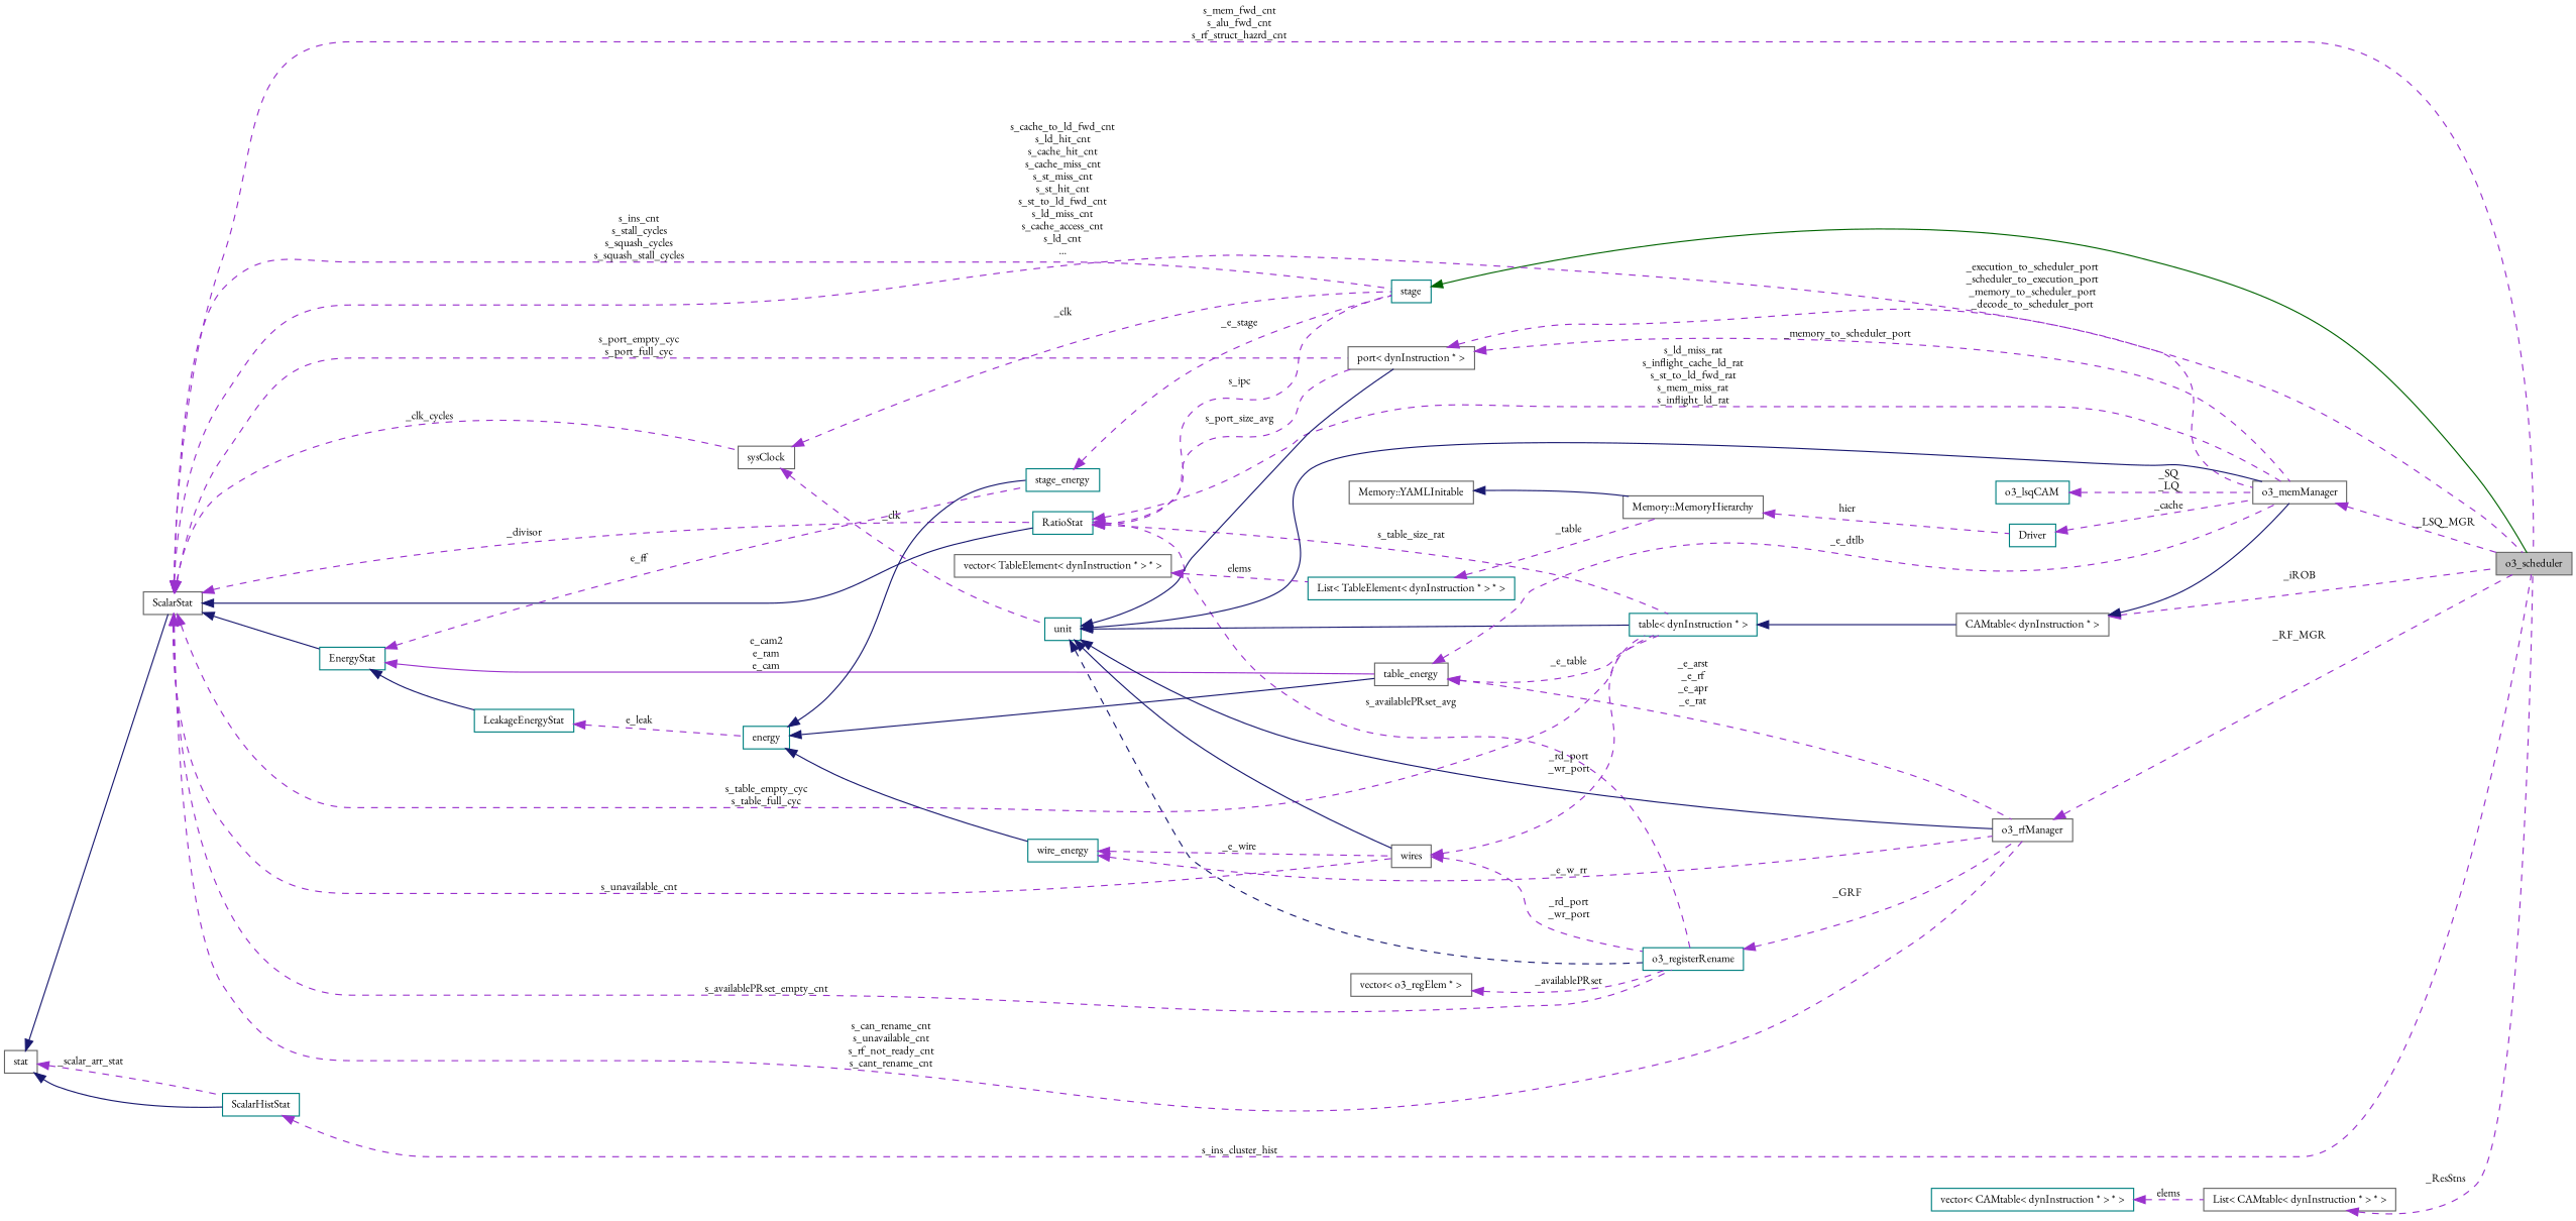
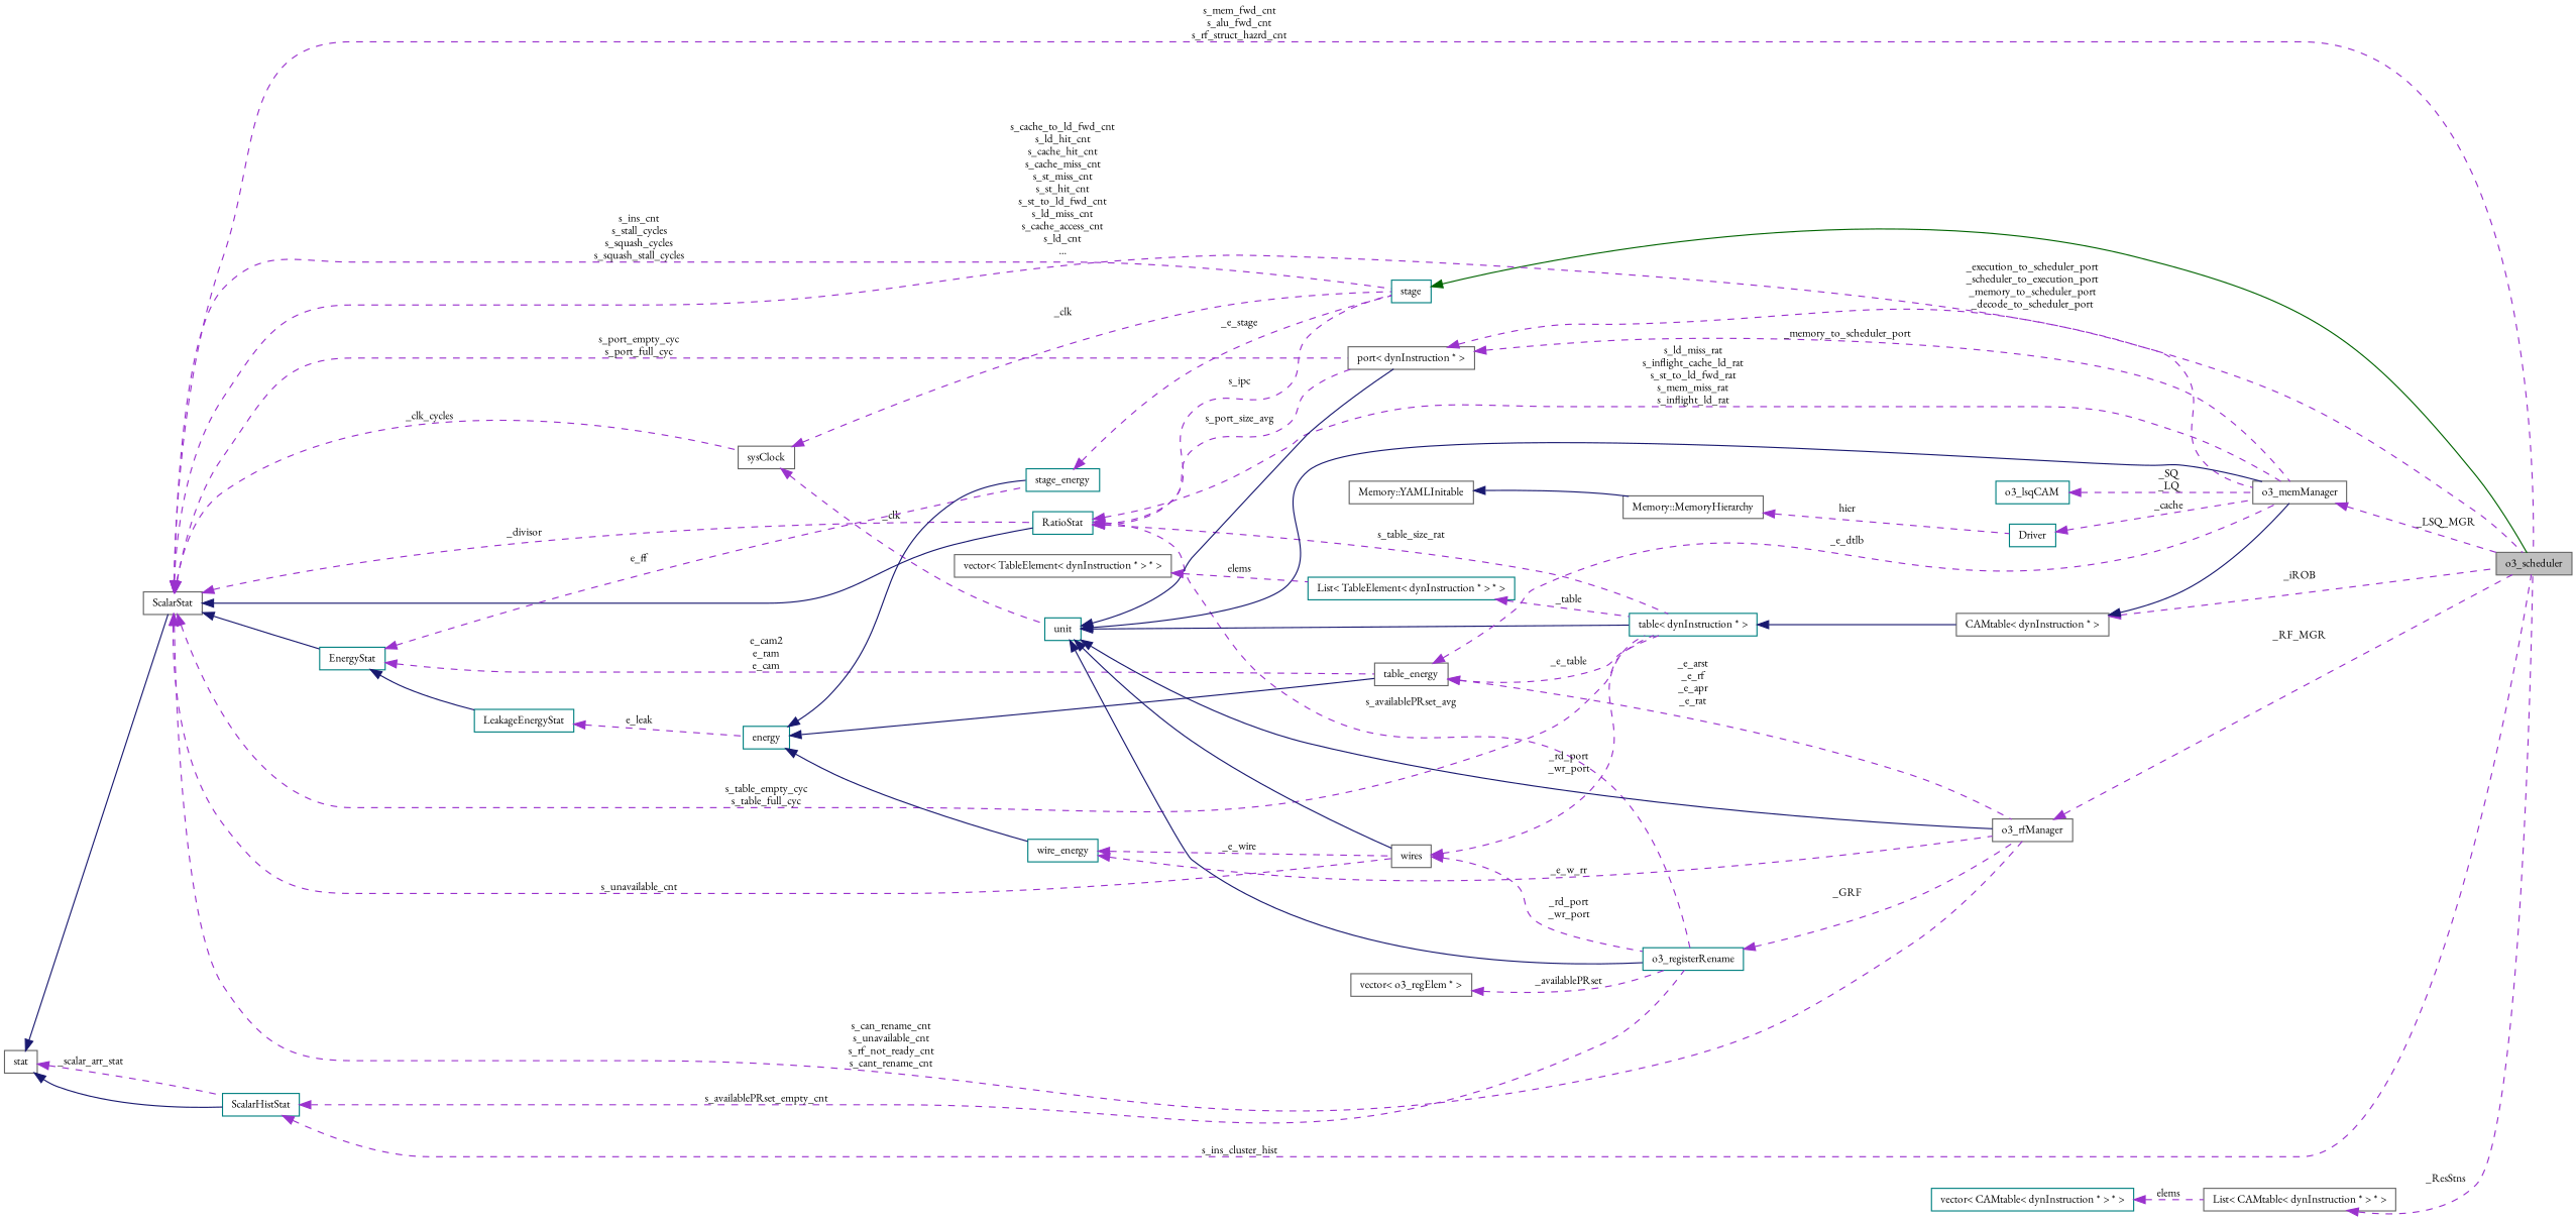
  digraph {
    fontname="EB Garamond"
    rankdir=LR
    node [color=gray40 fillcolor=white fontname="EB Garamond" fontsize=10 shape=record style=filled]
    edge [color=darkorchid3 dir=back fontname="EB Garamond" fontsize=10 labelfontname=Helvetica labelfontsize=10 style=dashed]
    n1 [fillcolor=grey75 fontcolor=black height=0.2 label=o3_scheduler width=0.4]
    n2 [color=teal height=0.2 label=stage width=0.4]
    n3 [height=0.2 label=ScalarStat width=0.4]
    n4 [color=teal height=0.2 label=RatioStat width=0.4]
    n5 [height=0.2 label=sysClock width=0.4]
    n6 [color=teal height=0.2 label=EnergyStat width=0.4]
    n7 [height=0.2 label=o3_rfManager width=0.4]
    n8 [color=teal height=0.2 label=o3_registerRename width=0.4]
    n9 [height=0.2 label=wires width=0.4]
    n10 [height=0.2 label=o3_memManager width=0.4]
    n11 [color=teal height=0.2 label="table\< dynInstruction * \>" width=0.4]
    n12 [height=0.2 label="port\< dynInstruction * \>" width=0.4]
    n13 [color=teal height=0.2 label=unit width=0.4]
    n14 [color=teal height=0.2 label=stage_energy width=0.4]
    n15 [height=0.2 label=table_energy width=0.4]
    n16 [color=teal height=0.2 label=LeakageEnergyStat width=0.4]
    n17 [height=0.2 label="CAMtable\< dynInstruction * \>" width=0.4]
    n18 [height=0.2 label=stat width=0.4]
    n19 [color=teal height=0.2 label=ScalarHistStat width=0.4]
    n20 [color=teal height=0.2 label=energy width=0.4]
    n21 [color=teal height=0.2 label=wire_energy width=0.4]
    n22 [height=0.2 label="vector\< o3_regElem * \>" width=0.4]
    n23 [color=teal height=0.2 label=o3_lsqCAM width=0.4]
    n24 [color=teal height=0.2 label="List\< TableElement\< dynInstruction * \> * \>" width=0.4]
    n25 [height=0.2 label="vector\< TableElement\< dynInstruction * \> * \>" width=0.4]
    n26 [color=teal height=0.2 label=Driver width=0.4]
    n27 [height=0.2 label="Memory::MemoryHierarchy" width=0.4]
    n28 [height=0.2 label="Memory::YAMLInitable" width=0.4]
    n29 [height=0.2 label="List\< CAMtable\< dynInstruction * \> * \>" width=0.4]
    n30 [color=teal height=0.2 label="vector\< CAMtable\< dynInstruction * \> * \>" width=0.4]
    n2 -> n1 [color=darkgreen style=solid]
    n3 -> n1 [label="s_mem_fwd_cnt\ns_alu_fwd_cnt\ns_rf_struct_hazrd_cnt"]
    n3 -> n2 [label="s_ins_cnt\ns_stall_cycles\ns_squash_cycles\ns_squash_stall_cycles"]
    n3 -> n4 [color=midnightblue style=solid]
    n3 -> n4 [label=_divisor]
    n3 -> n5 [label=_clk_cycles]
    n3 -> n6 [color=midnightblue style=solid]
    n3 -> n7 [label="s_can_rename_cnt\ns_unavailable_cnt\ns_rf_not_ready_cnt\ns_cant_rename_cnt"]
-   n3 -> n8 [label=s_availablePRset_empty_cnt]
+   n19 -> n8 [label=s_availablePRset_empty_cnt]
    n3 -> n9 [label=s_unavailable_cnt]
    n3 -> n10 [label="s_cache_to_ld_fwd_cnt\ns_ld_hit_cnt\ns_cache_hit_cnt\ns_cache_miss_cnt\ns_st_miss_cnt\ns_st_hit_cnt\ns_st_to_ld_fwd_cnt\ns_ld_miss_cnt\ns_cache_access_cnt\ns_ld_cnt\n..."]
    n3 -> n11 [label="s_table_empty_cyc\ns_table_full_cyc"]
    n3 -> n12 [label="s_port_empty_cyc\ns_port_full_cyc"]
    n4 -> n2 [label=s_ipc]
    n4 -> n8 [label=s_availablePRset_avg]
    n4 -> n10 [label="s_ld_miss_rat\ns_inflight_cache_ld_rat\ns_st_to_ld_fwd_rat\ns_mem_miss_rat\ns_inflight_ld_rat"]
    n4 -> n11 [label=s_table_size_rat]
    n4 -> n12 [label=s_port_size_avg]
    n5 -> n2 [label=_clk]
    n5 -> n13 [label=_clk]
    n6 -> n14 [label=e_ff]
-   n6 -> n15 [label="e_cam2\ne_ram\ne_cam" style=solid]
+   n6 -> n15 [label="e_cam2\ne_ram\ne_cam"]
    n6 -> n16 [color=midnightblue style=solid]
    n7 -> n1 [label=_RF_MGR]
    n8 -> n7 [label=_GRF]
    n9 -> n8 [label="_rd_port\n_wr_port"]
    n9 -> n11 [label="_rd_port\n_wr_port"]
    n10 -> n1 [label=_LSQ_MGR]
    n11 -> n17 [color=midnightblue style=solid]
    n12 -> n1 [label="_execution_to_scheduler_port\n_scheduler_to_execution_port\n_memory_to_scheduler_port\n_decode_to_scheduler_port"]
    n12 -> n10 [label=_memory_to_scheduler_port]
    n13 -> n7 [color=midnightblue style=solid]
-   n13 -> n8 [color=midnightblue]
+   n13 -> n8 [color=midnightblue style=solid]
    n13 -> n9 [color=midnightblue style=solid]
    n13 -> n10 [color=midnightblue style=solid]
    n13 -> n11 [color=midnightblue style=solid]
    n13 -> n12 [color=midnightblue style=solid]
    n14 -> n2 [label=_e_stage]
    n15 -> n7 [label="_e_arst\n_e_rf\n_e_apr\n_e_rat"]
    n15 -> n10 [label=_e_dtlb]
    n15 -> n11 [label=_e_table]
    n16 -> n20 [label=e_leak]
    n17 -> n1 [label=_iROB]
    n17 -> n10 [color=midnightblue style=solid]
    n18 -> n3 [color=midnightblue style=solid]
    n18 -> n19 [color=midnightblue style=solid]
    n18 -> n19 [label=_scalar_arr_stat]
    n19 -> n1 [label=s_ins_cluster_hist]
    n20 -> n14 [color=midnightblue style=solid]
    n20 -> n15 [color=midnightblue style=solid]
    n20 -> n21 [color=midnightblue style=solid]
    n21 -> n7 [label=_e_w_rr]
    n21 -> n9 [label=_e_wire]
    n22 -> n8 [label=_availablePRset]
    n23 -> n10 [label="_SQ\n_LQ"]
-   n24 -> n27 [label=_table]
+   n24 -> n11 [label=_table]
    n25 -> n24 [label=elems]
    n26 -> n10 [label=_cache]
    n27 -> n26 [label=hier]
    n28 -> n27 [color=midnightblue style=solid]
    n29 -> n1 [label=_ResStns]
    n30 -> n29 [label=elems]
  }
